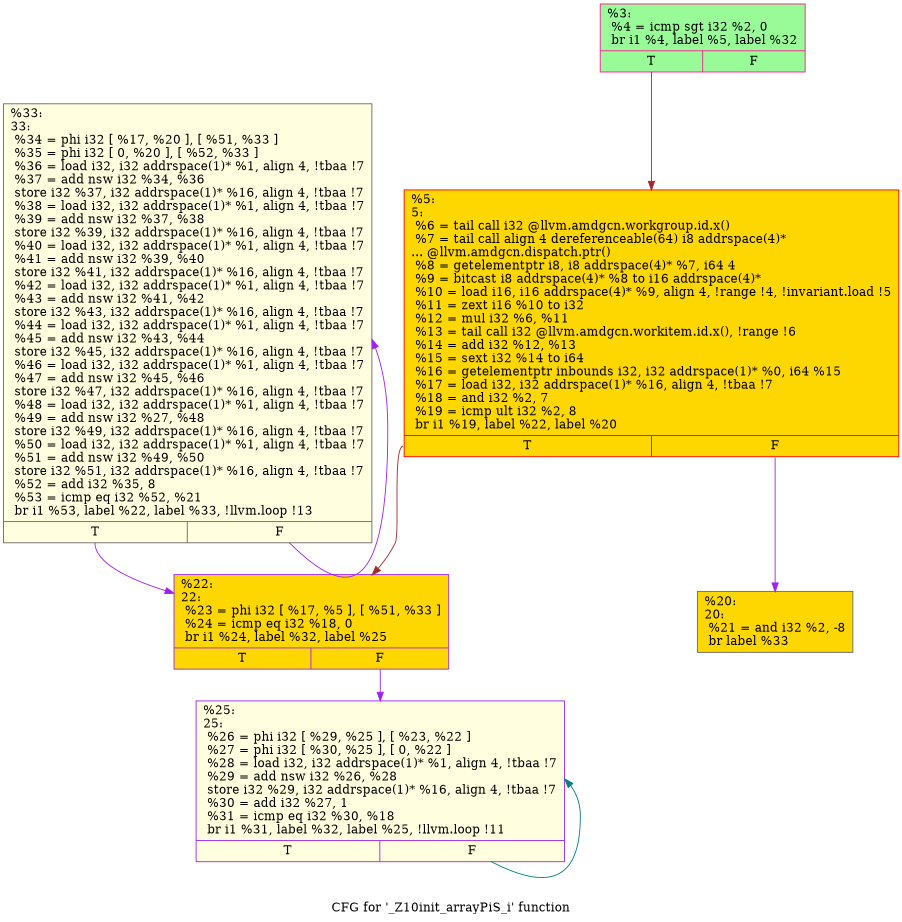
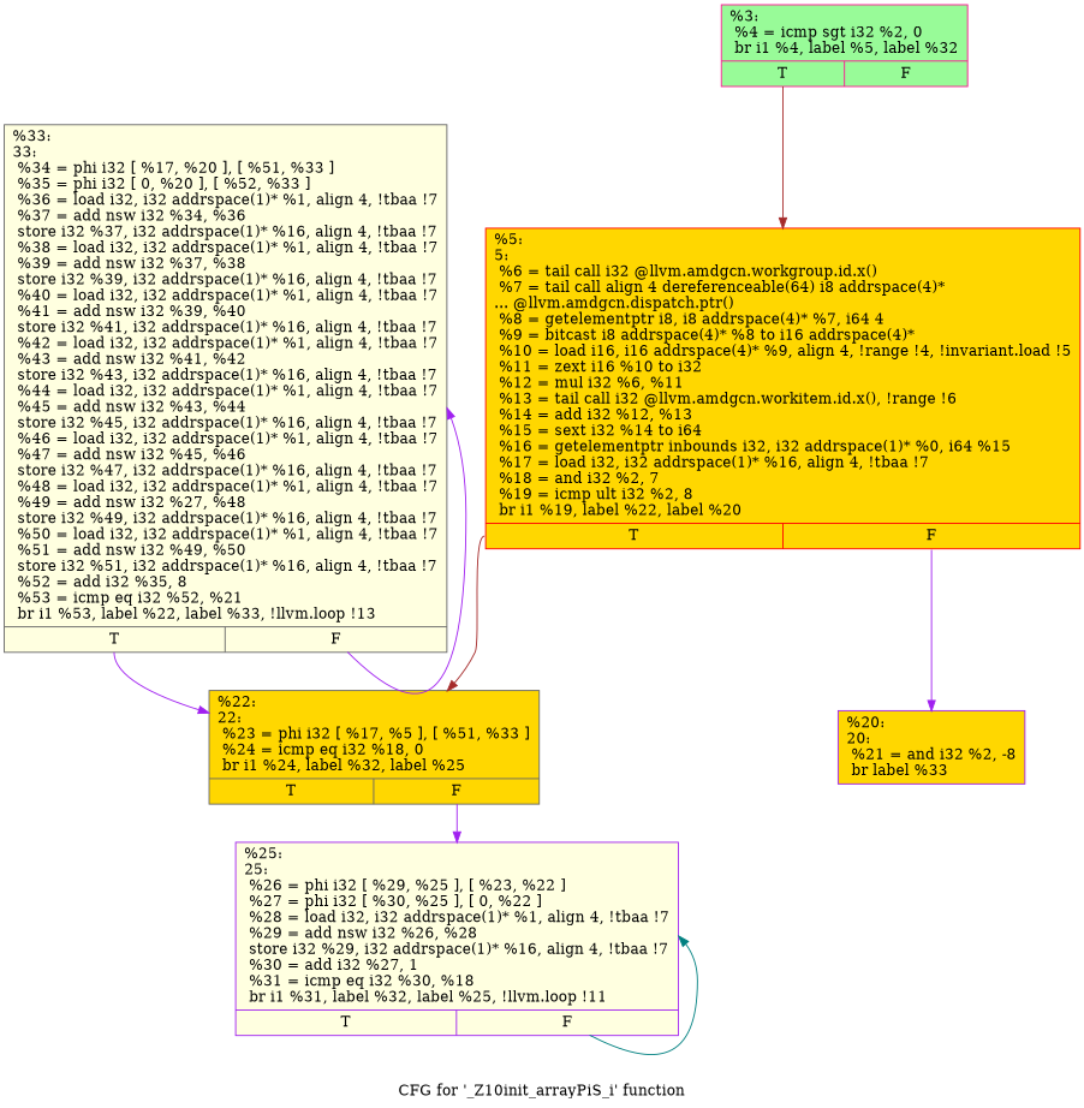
  digraph {
    label="CFG for '_Z10init_arrayPiS_i' function"
    node [color=purple fillcolor=gold shape=record style=filled]
    edge [color=purple tailport=s1]
    n1 [color=deeppink fillcolor=palegreen label="{%3:\l  %4 = icmp sgt i32 %2, 0\l  br i1 %4, label %5, label %32\l|{<s0>T|<s1>F}}"]
    n2 [color=red label="{%5:\l5:                                                \l  %6 = tail call i32 @llvm.amdgcn.workgroup.id.x()\l  %7 = tail call align 4 dereferenceable(64) i8 addrspace(4)*\l... @llvm.amdgcn.dispatch.ptr()\l  %8 = getelementptr i8, i8 addrspace(4)* %7, i64 4\l  %9 = bitcast i8 addrspace(4)* %8 to i16 addrspace(4)*\l  %10 = load i16, i16 addrspace(4)* %9, align 4, !range !4, !invariant.load !5\l  %11 = zext i16 %10 to i32\l  %12 = mul i32 %6, %11\l  %13 = tail call i32 @llvm.amdgcn.workitem.id.x(), !range !6\l  %14 = add i32 %12, %13\l  %15 = sext i32 %14 to i64\l  %16 = getelementptr inbounds i32, i32 addrspace(1)* %0, i64 %15\l  %17 = load i32, i32 addrspace(1)* %16, align 4, !tbaa !7\l  %18 = and i32 %2, 7\l  %19 = icmp ult i32 %2, 8\l  br i1 %19, label %22, label %20\l|{<s0>T|<s1>F}}"]
-   n3 [label="{%22:\l22:                                               \l  %23 = phi i32 [ %17, %5 ], [ %51, %33 ]\l  %24 = icmp eq i32 %18, 0\l  br i1 %24, label %32, label %25\l|{<s0>T|<s1>F}}"]
-   n4 [color=gray40 label="{%20:\l20:                                               \l  %21 = and i32 %2, -8\l  br label %33\l}"]
+   n3 [color=gray40 label="{%22:\l22:                                               \l  %23 = phi i32 [ %17, %5 ], [ %51, %33 ]\l  %24 = icmp eq i32 %18, 0\l  br i1 %24, label %32, label %25\l|{<s0>T|<s1>F}}"]
+   n4 [label="{%20:\l20:                                               \l  %21 = and i32 %2, -8\l  br label %33\l}"]
    n5 [fillcolor=lightyellow label="{%25:\l25:                                               \l  %26 = phi i32 [ %29, %25 ], [ %23, %22 ]\l  %27 = phi i32 [ %30, %25 ], [ 0, %22 ]\l  %28 = load i32, i32 addrspace(1)* %1, align 4, !tbaa !7\l  %29 = add nsw i32 %26, %28\l  store i32 %29, i32 addrspace(1)* %16, align 4, !tbaa !7\l  %30 = add i32 %27, 1\l  %31 = icmp eq i32 %30, %18\l  br i1 %31, label %32, label %25, !llvm.loop !11\l|{<s0>T|<s1>F}}"]
    n6 [color=gray40 fillcolor=lightyellow label="{%33:\l33:                                               \l  %34 = phi i32 [ %17, %20 ], [ %51, %33 ]\l  %35 = phi i32 [ 0, %20 ], [ %52, %33 ]\l  %36 = load i32, i32 addrspace(1)* %1, align 4, !tbaa !7\l  %37 = add nsw i32 %34, %36\l  store i32 %37, i32 addrspace(1)* %16, align 4, !tbaa !7\l  %38 = load i32, i32 addrspace(1)* %1, align 4, !tbaa !7\l  %39 = add nsw i32 %37, %38\l  store i32 %39, i32 addrspace(1)* %16, align 4, !tbaa !7\l  %40 = load i32, i32 addrspace(1)* %1, align 4, !tbaa !7\l  %41 = add nsw i32 %39, %40\l  store i32 %41, i32 addrspace(1)* %16, align 4, !tbaa !7\l  %42 = load i32, i32 addrspace(1)* %1, align 4, !tbaa !7\l  %43 = add nsw i32 %41, %42\l  store i32 %43, i32 addrspace(1)* %16, align 4, !tbaa !7\l  %44 = load i32, i32 addrspace(1)* %1, align 4, !tbaa !7\l  %45 = add nsw i32 %43, %44\l  store i32 %45, i32 addrspace(1)* %16, align 4, !tbaa !7\l  %46 = load i32, i32 addrspace(1)* %1, align 4, !tbaa !7\l  %47 = add nsw i32 %45, %46\l  store i32 %47, i32 addrspace(1)* %16, align 4, !tbaa !7\l  %48 = load i32, i32 addrspace(1)* %1, align 4, !tbaa !7\l  %49 = add nsw i32 %27, %48\l  store i32 %49, i32 addrspace(1)* %16, align 4, !tbaa !7\l  %50 = load i32, i32 addrspace(1)* %1, align 4, !tbaa !7\l  %51 = add nsw i32 %49, %50\l  store i32 %51, i32 addrspace(1)* %16, align 4, !tbaa !7\l  %52 = add i32 %35, 8\l  %53 = icmp eq i32 %52, %21\l  br i1 %53, label %22, label %33, !llvm.loop !13\l|{<s0>T|<s1>F}}"]
    n1 -> n2 [color=brown tailport=s0]
    n2 -> n3 [color=brown tailport=s0]
    n2 -> n4
    n3 -> n5
    n5 -> n5 [color=teal]
    n6 -> n3 [tailport=s0]
    n6 -> n6
  }
